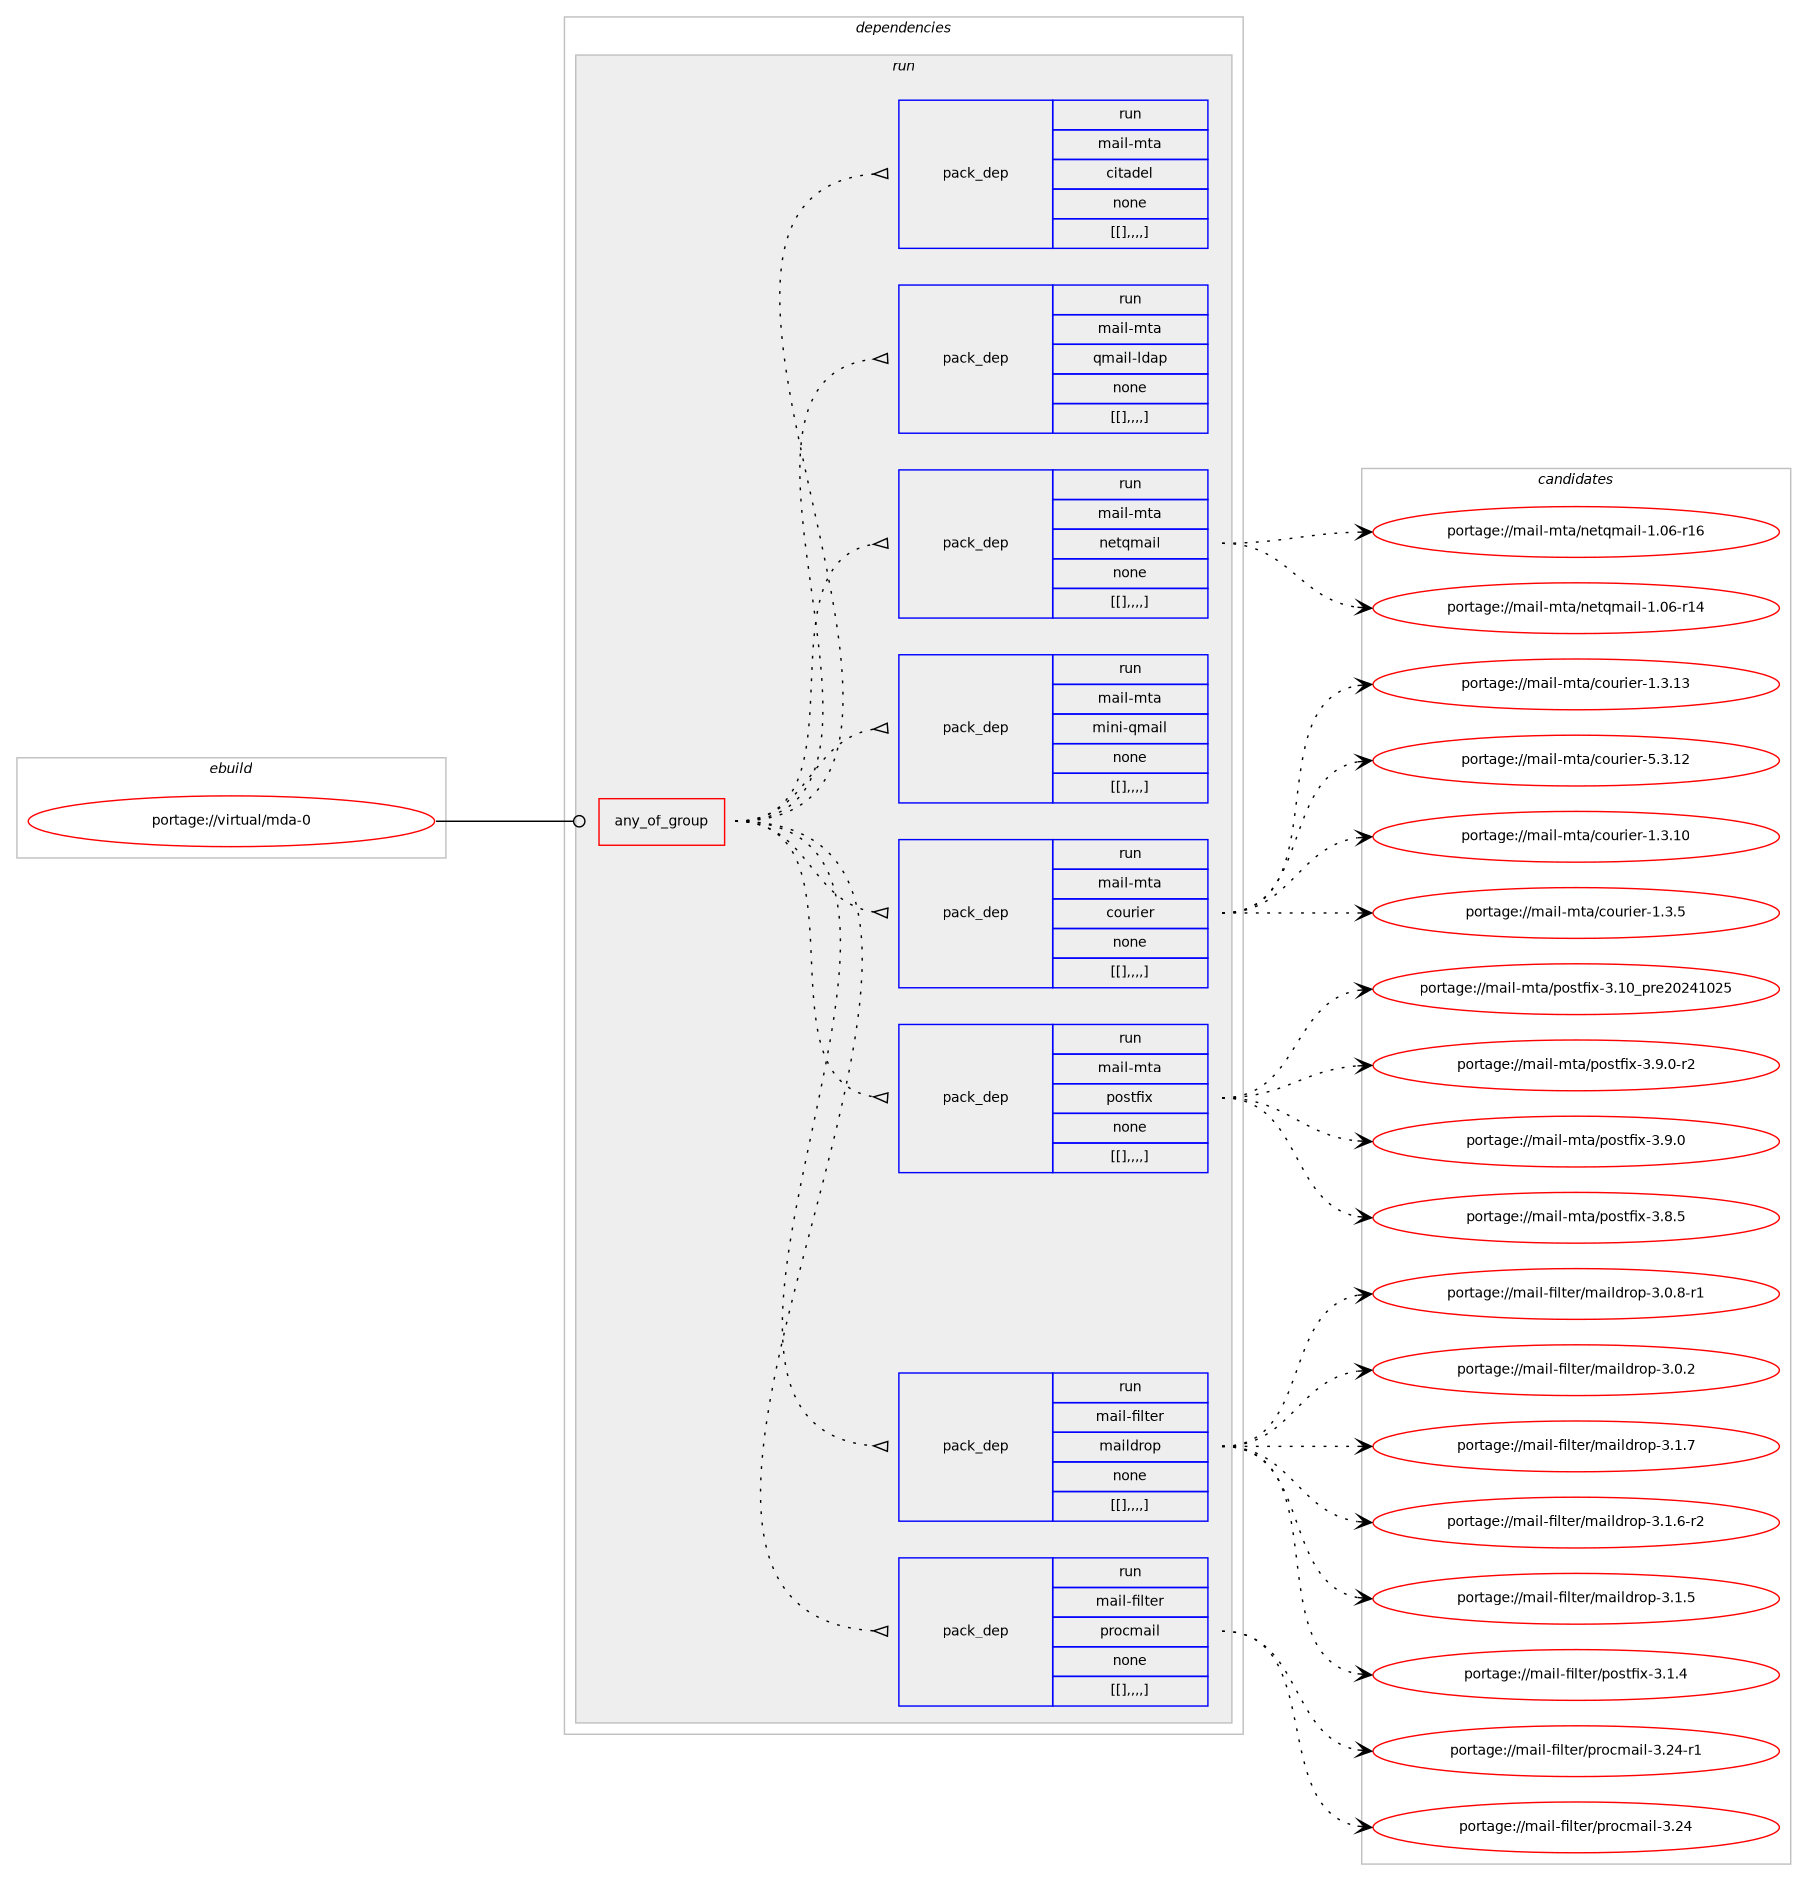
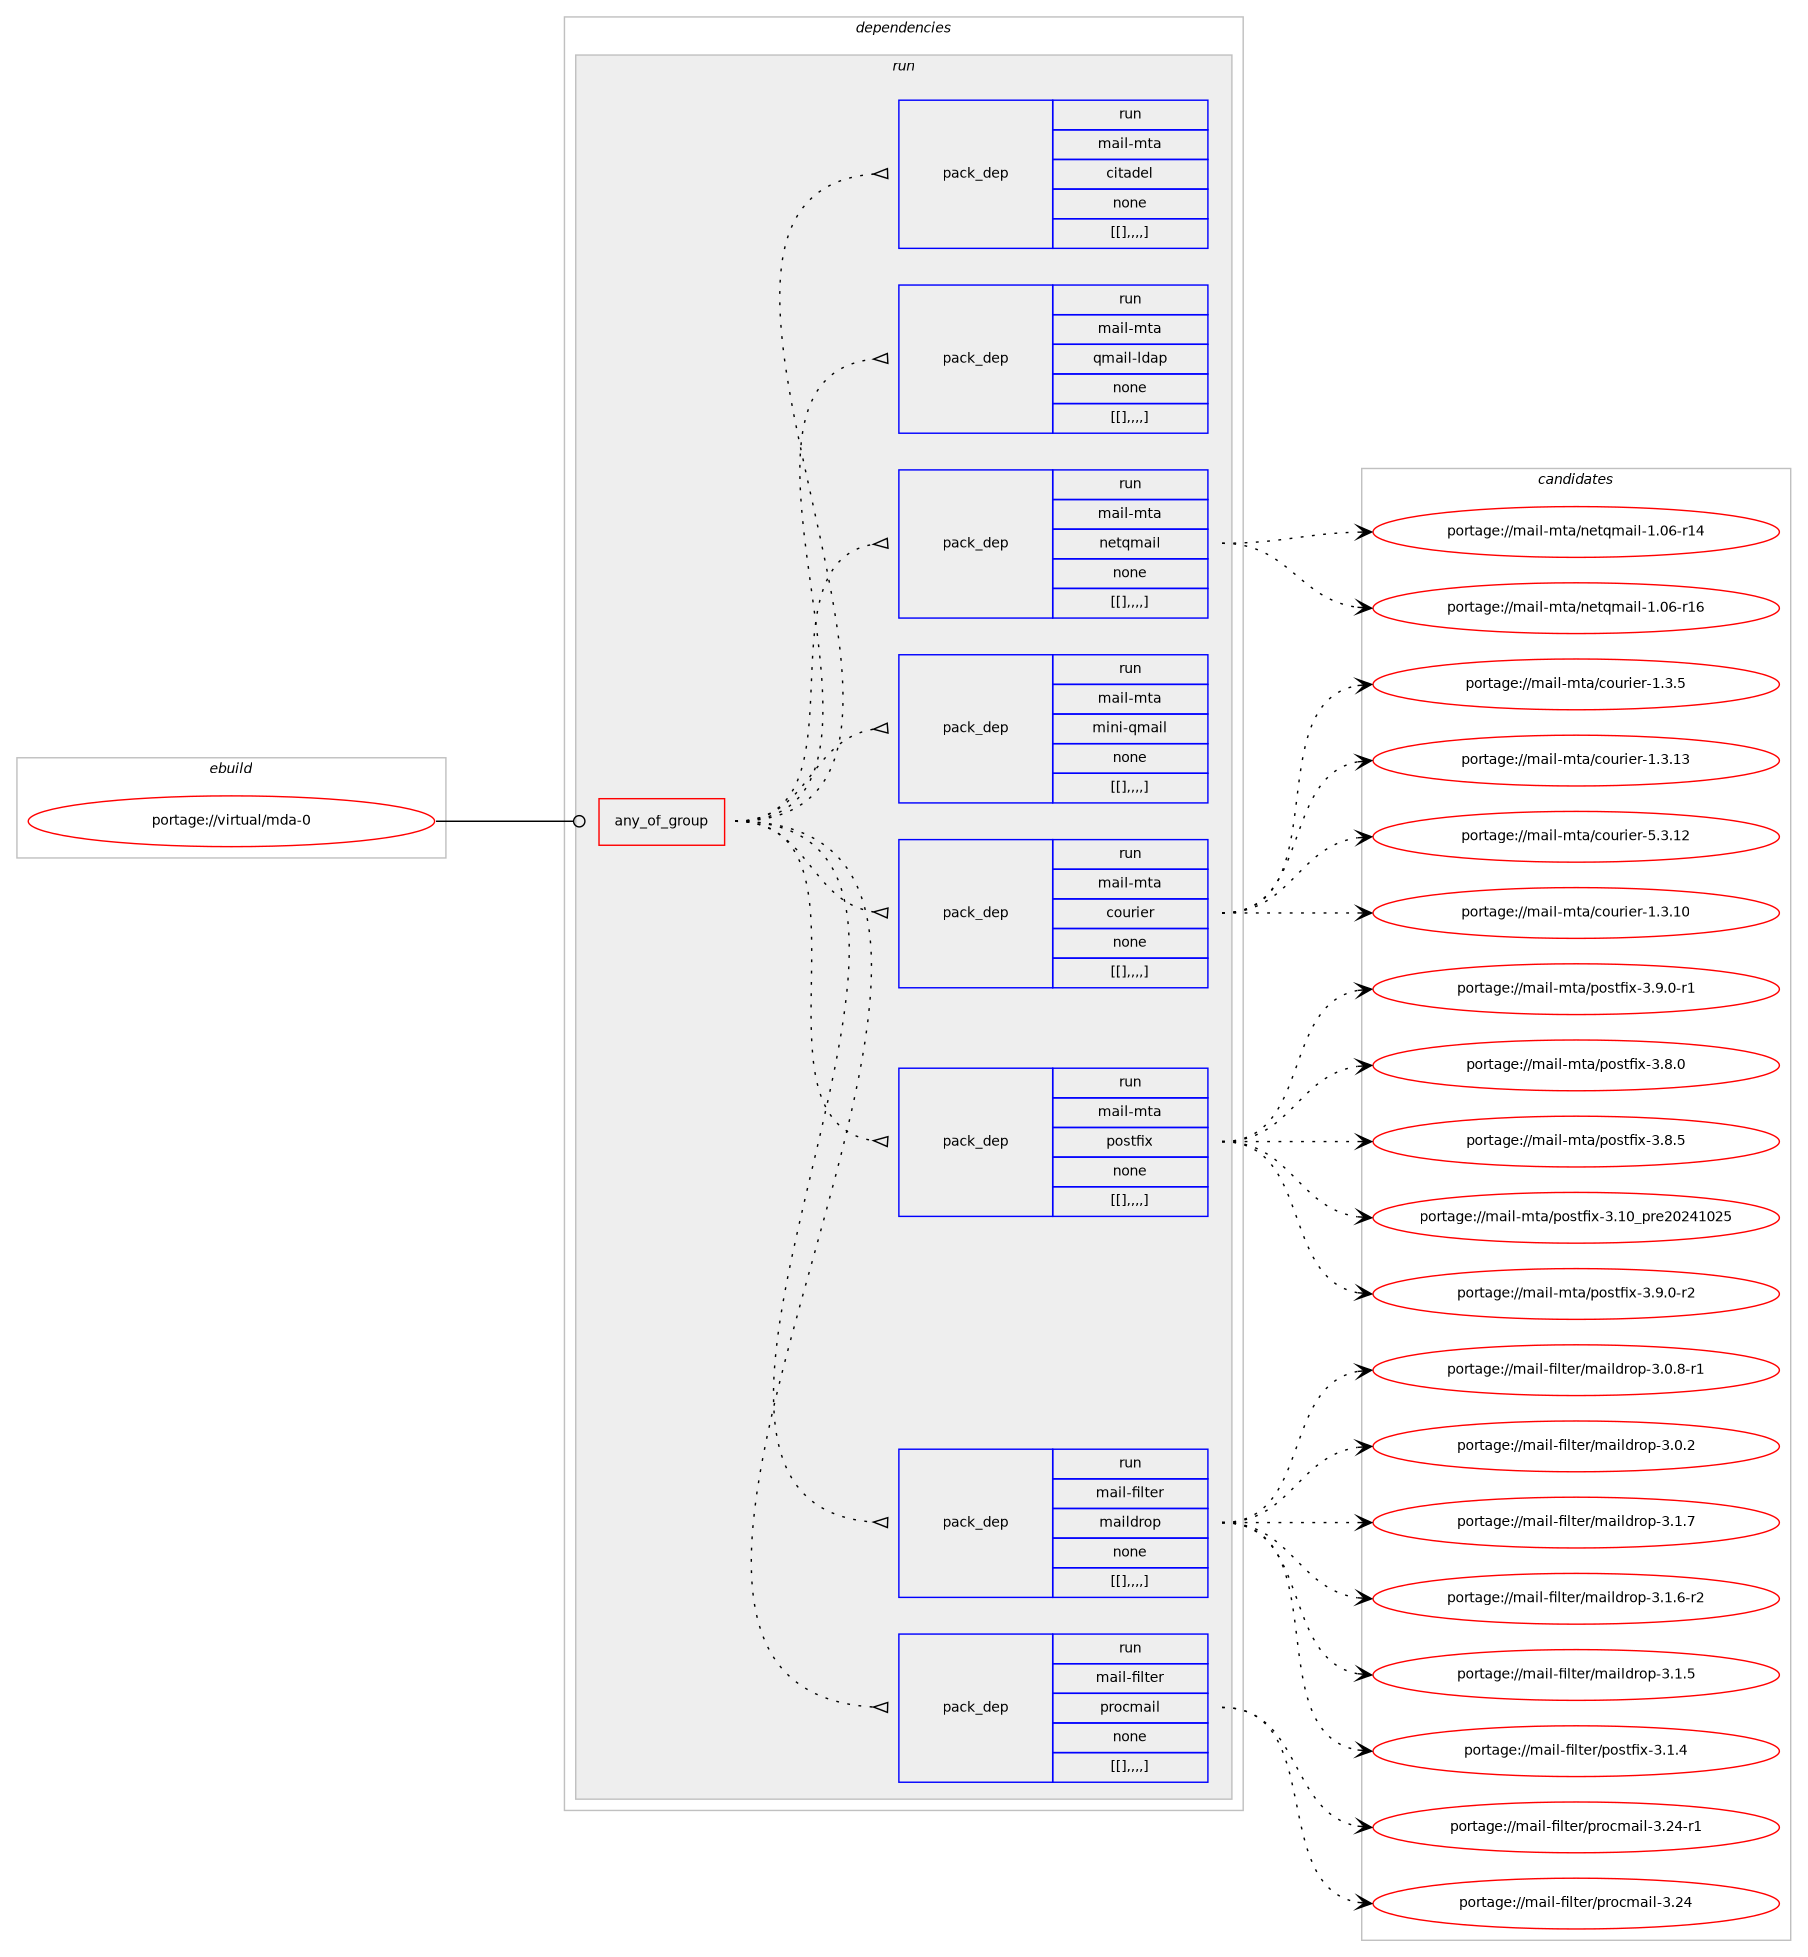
  digraph {
    compound=true
    concentrate=true
    fontname=Helvetica
    fontsize=10
    newrank=true
    rankdir=LR
    ranksep=1.5
    node [color=red fontname=Helvetica fontsize=10]
    edge [arrowhead=vee headport=w style=dotted tailport=e weight=100]
    n1 [label="portage://virtual/mda-0" width=4]
    n2 [color=blue label=<<TABLE BORDER="0" CELLBORDER="1" CELLSPACING="0" CELLPADDING="4" WIDTH="220"><TR><TD ROWSPAN="6" CELLPADDING="30">pack_dep</TD></TR><TR><TD WIDTH="110">run</TD></TR><TR><TD>mail-filter</TD></TR><TR><TD>procmail</TD></TR><TR><TD>none</TD></TR><TR><TD>[[],,,,]</TD></TR></TABLE>> shape=none]
    n3 [color=blue label=<<TABLE BORDER="0" CELLBORDER="1" CELLSPACING="0" CELLPADDING="4" WIDTH="220"><TR><TD ROWSPAN="6" CELLPADDING="30">pack_dep</TD></TR><TR><TD WIDTH="110">run</TD></TR><TR><TD>mail-filter</TD></TR><TR><TD>maildrop</TD></TR><TR><TD>none</TD></TR><TR><TD>[[],,,,]</TD></TR></TABLE>> shape=none]
    n4 [color=blue label=<<TABLE BORDER="0" CELLBORDER="1" CELLSPACING="0" CELLPADDING="4" WIDTH="220"><TR><TD ROWSPAN="6" CELLPADDING="30">pack_dep</TD></TR><TR><TD WIDTH="110">run</TD></TR><TR><TD>mail-mta</TD></TR><TR><TD>postfix</TD></TR><TR><TD>none</TD></TR><TR><TD>[[],,,,]</TD></TR></TABLE>> shape=none]
    n5 [color=blue label=<<TABLE BORDER="0" CELLBORDER="1" CELLSPACING="0" CELLPADDING="4" WIDTH="220"><TR><TD ROWSPAN="6" CELLPADDING="30">pack_dep</TD></TR><TR><TD WIDTH="110">run</TD></TR><TR><TD>mail-mta</TD></TR><TR><TD>courier</TD></TR><TR><TD>none</TD></TR><TR><TD>[[],,,,]</TD></TR></TABLE>> shape=none]
    n6 [color=blue label=<<TABLE BORDER="0" CELLBORDER="1" CELLSPACING="0" CELLPADDING="4" WIDTH="220"><TR><TD ROWSPAN="6" CELLPADDING="30">pack_dep</TD></TR><TR><TD WIDTH="110">run</TD></TR><TR><TD>mail-mta</TD></TR><TR><TD>mini-qmail</TD></TR><TR><TD>none</TD></TR><TR><TD>[[],,,,]</TD></TR></TABLE>> shape=none]
    n7 [color=blue label=<<TABLE BORDER="0" CELLBORDER="1" CELLSPACING="0" CELLPADDING="4" WIDTH="220"><TR><TD ROWSPAN="6" CELLPADDING="30">pack_dep</TD></TR><TR><TD WIDTH="110">run</TD></TR><TR><TD>mail-mta</TD></TR><TR><TD>netqmail</TD></TR><TR><TD>none</TD></TR><TR><TD>[[],,,,]</TD></TR></TABLE>> shape=none]
    n8 [color=blue label=<<TABLE BORDER="0" CELLBORDER="1" CELLSPACING="0" CELLPADDING="4" WIDTH="220"><TR><TD ROWSPAN="6" CELLPADDING="30">pack_dep</TD></TR><TR><TD WIDTH="110">run</TD></TR><TR><TD>mail-mta</TD></TR><TR><TD>qmail-ldap</TD></TR><TR><TD>none</TD></TR><TR><TD>[[],,,,]</TD></TR></TABLE>> shape=none]
    n9 [color=blue label=<<TABLE BORDER="0" CELLBORDER="1" CELLSPACING="0" CELLPADDING="4" WIDTH="220"><TR><TD ROWSPAN="6" CELLPADDING="30">pack_dep</TD></TR><TR><TD WIDTH="110">run</TD></TR><TR><TD>mail-mta</TD></TR><TR><TD>citadel</TD></TR><TR><TD>none</TD></TR><TR><TD>[[],,,,]</TD></TR></TABLE>> shape=none]
    n10 [label=<<TABLE BORDER="0" CELLBORDER="1" CELLSPACING="0" CELLPADDING="4"><TR><TD CELLPADDING="10">any_of_group</TD></TR></TABLE>> shape=none]
    n11 [label="portage://mail-filter/procmail-3.24-r1" width=4]
    n12 [label="portage://mail-filter/procmail-3.24" width=4]
    n13 [label="portage://mail-filter/maildrop-3.1.7" width=4]
    n14 [label="portage://mail-filter/maildrop-3.1.6-r2" width=4]
    n15 [label="portage://mail-filter/maildrop-3.1.5" width=4]
    n16 [label="portage://mail-filter/postfix-3.1.4" width=4]
    n17 [label="portage://mail-filter/maildrop-3.0.8-r1" width=4]
    n18 [label="portage://mail-filter/maildrop-3.0.2" width=4]
    n19 [label="portage://mail-mta/postfix-3.10_pre20241025" width=4]
    n20 [label="portage://mail-mta/postfix-3.9.0-r2" width=4]
-   n22 [label="portage://mail-mta/postfix-3.9.0" width=4]
+   n21 [label="portage://mail-mta/postfix-3.9.0-r1" width=4]
+   n22 [label="portage://mail-mta/postfix-3.8.0" width=4]
    n23 [label="portage://mail-mta/postfix-3.8.5" width=4]
    n24 [label="portage://mail-mta/courier-1.3.13" width=4]
    n25 [label="portage://mail-mta/courier-5.3.12" width=4]
    n26 [label="portage://mail-mta/courier-1.3.10" width=4]
    n27 [label="portage://mail-mta/courier-1.3.5" width=4]
    n28 [label="portage://mail-mta/netqmail-1.06-r16" width=4]
    n29 [label="portage://mail-mta/netqmail-1.06-r14" width=4]
    subgraph cluster_1 {
      color=gray
      label=<<i>ebuild</i>>
      n1
    }
    subgraph cluster_2 {
      color=gray
      label=<<i>dependencies</i>>
      subgraph cluster_3 {
        color=gray
        fillcolor="#eeeeee"
        label=<<i>compile</i>>
        style=filled
      }
      subgraph cluster_4 {
        color=gray
        fillcolor="#eeeeee"
        label=<<i>compile and run</i>>
        style=filled
      }
      subgraph cluster_5 {
        color=gray
        fillcolor="#eeeeee"
        label=<<i>run</i>>
        style=filled
        subgraph sub_6 {
          color=gray
          fillcolor="#eeeeee"
          label=<<i>run</i>>
          style=filled
          n10
          subgraph sub_7 {
            color=gray
            fillcolor="#eeeeee"
            label=<<i>run</i>>
            style=filled
            n2
          }
          subgraph sub_8 {
            color=gray
            fillcolor="#eeeeee"
            label=<<i>run</i>>
            style=filled
            n3
          }
          subgraph sub_9 {
            color=gray
            fillcolor="#eeeeee"
            label=<<i>run</i>>
            style=filled
            n4
          }
          subgraph sub_10 {
            color=gray
            fillcolor="#eeeeee"
            label=<<i>run</i>>
            style=filled
            n5
          }
          subgraph sub_11 {
            color=gray
            fillcolor="#eeeeee"
            label=<<i>run</i>>
            style=filled
            n6
          }
          subgraph sub_12 {
            color=gray
            fillcolor="#eeeeee"
            label=<<i>run</i>>
            style=filled
            n7
          }
          subgraph sub_13 {
            color=gray
            fillcolor="#eeeeee"
            label=<<i>run</i>>
            style=filled
            n8
          }
          subgraph sub_14 {
            color=gray
            fillcolor="#eeeeee"
            label=<<i>run</i>>
            style=filled
            n9
          }
        }
      }
    }
    subgraph cluster_15 {
      color=gray
      label=<<i>candidates</i>>
      rank=same
      subgraph sub_16 {
        color=black
        label=<<i>candidates</i>>
        nodesep=1
        rank=same
        n11
        n12
      }
      subgraph sub_17 {
        color=black
        label=<<i>candidates</i>>
        nodesep=1
        rank=same
        n13
        n14
        n15
        n16
        n17
        n18
      }
      subgraph sub_18 {
        color=black
        label=<<i>candidates</i>>
        nodesep=1
        rank=same
        n19
        n20
+       n21
        n22
        n23
      }
      subgraph sub_19 {
        color=black
        label=<<i>candidates</i>>
        nodesep=1
        rank=same
        n24
        n25
        n26
        n27
      }
      subgraph sub_20 {
        color=black
        label=<<i>candidates</i>>
        nodesep=1
        rank=same
      }
      subgraph sub_21 {
        color=black
        label=<<i>candidates</i>>
        nodesep=1
        rank=same
        n28
        n29
      }
      subgraph sub_22 {
        color=black
        label=<<i>candidates</i>>
        nodesep=1
        rank=same
      }
      subgraph sub_23 {
        color=black
        label=<<i>candidates</i>>
        nodesep=1
        rank=same
      }
    }
    n1 -> n10 [arrowhead=odot style=solid weight=20]
    n2 -> n11
    n2 -> n12
    n3 -> n13
    n3 -> n14
    n3 -> n15
    n3 -> n16
    n3 -> n17
    n3 -> n18
    n4 -> n19
    n4 -> n20
+   n4 -> n21
    n4 -> n22
    n4 -> n23
    n5 -> n24
    n5 -> n25
    n5 -> n26
    n5 -> n27
    n7 -> n28
    n7 -> n29
    n10 -> n2 [arrowhead=oinv weight=20]
    n10 -> n3 [arrowhead=oinv weight=20]
    n10 -> n4 [arrowhead=oinv weight=20]
    n10 -> n5 [arrowhead=oinv weight=20]
    n10 -> n6 [arrowhead=oinv weight=20]
    n10 -> n7 [arrowhead=oinv weight=20]
    n10 -> n8 [arrowhead=oinv weight=20]
    n10 -> n9 [arrowhead=oinv weight=20]
  }
